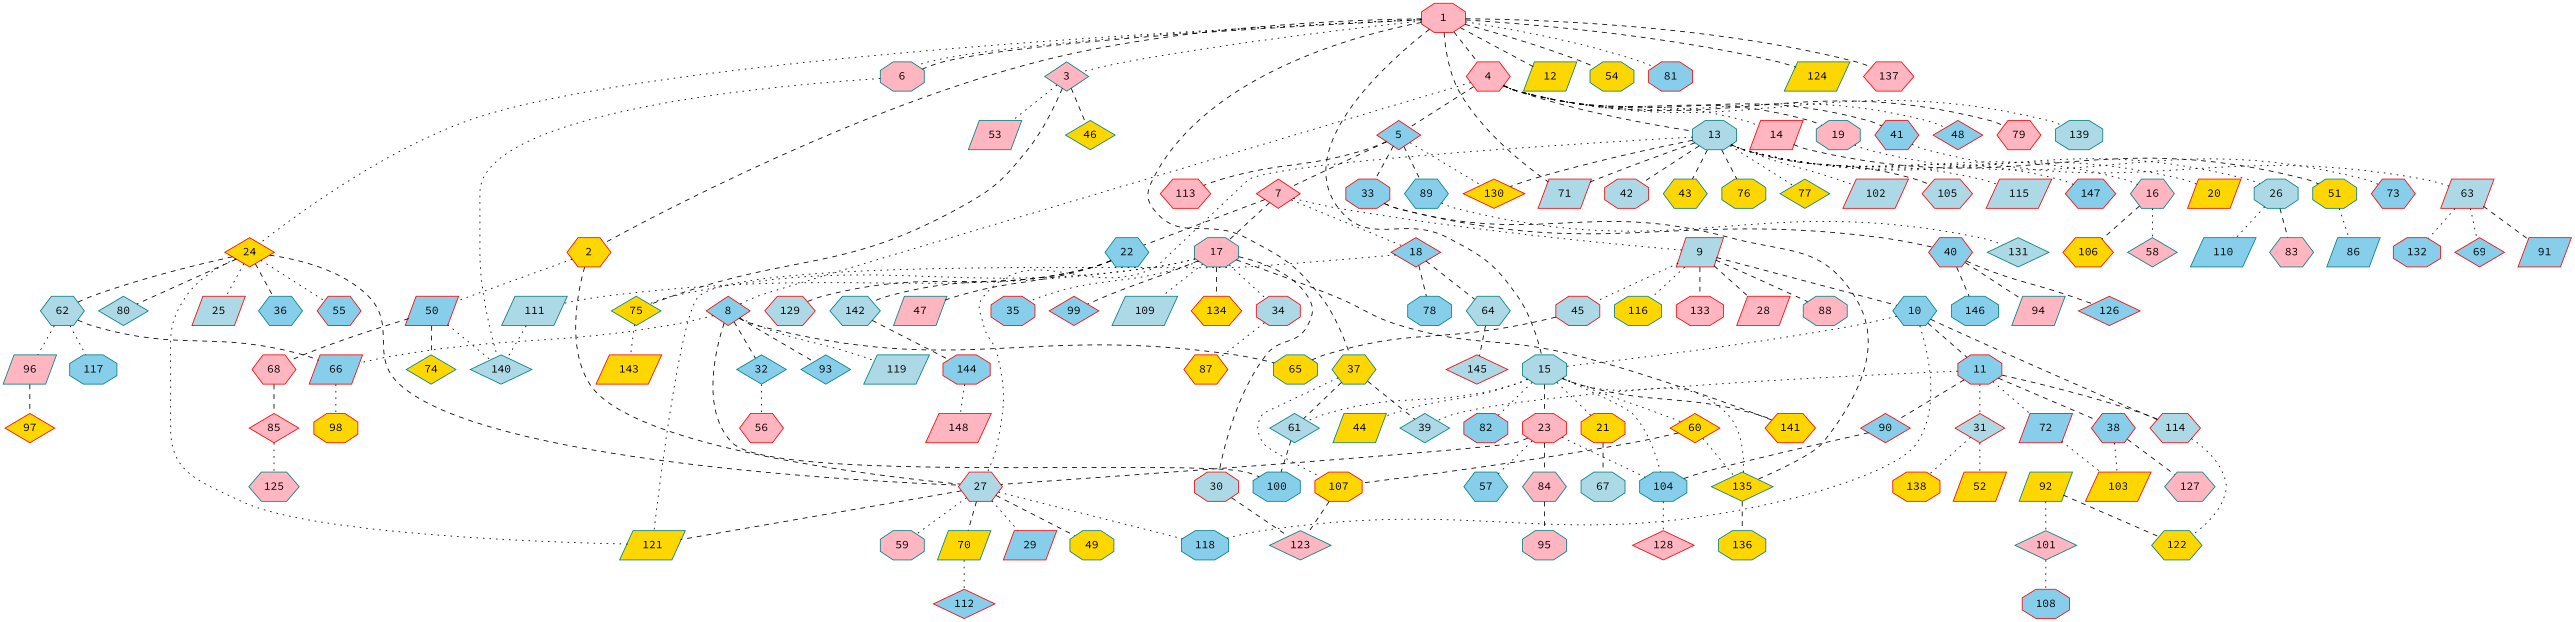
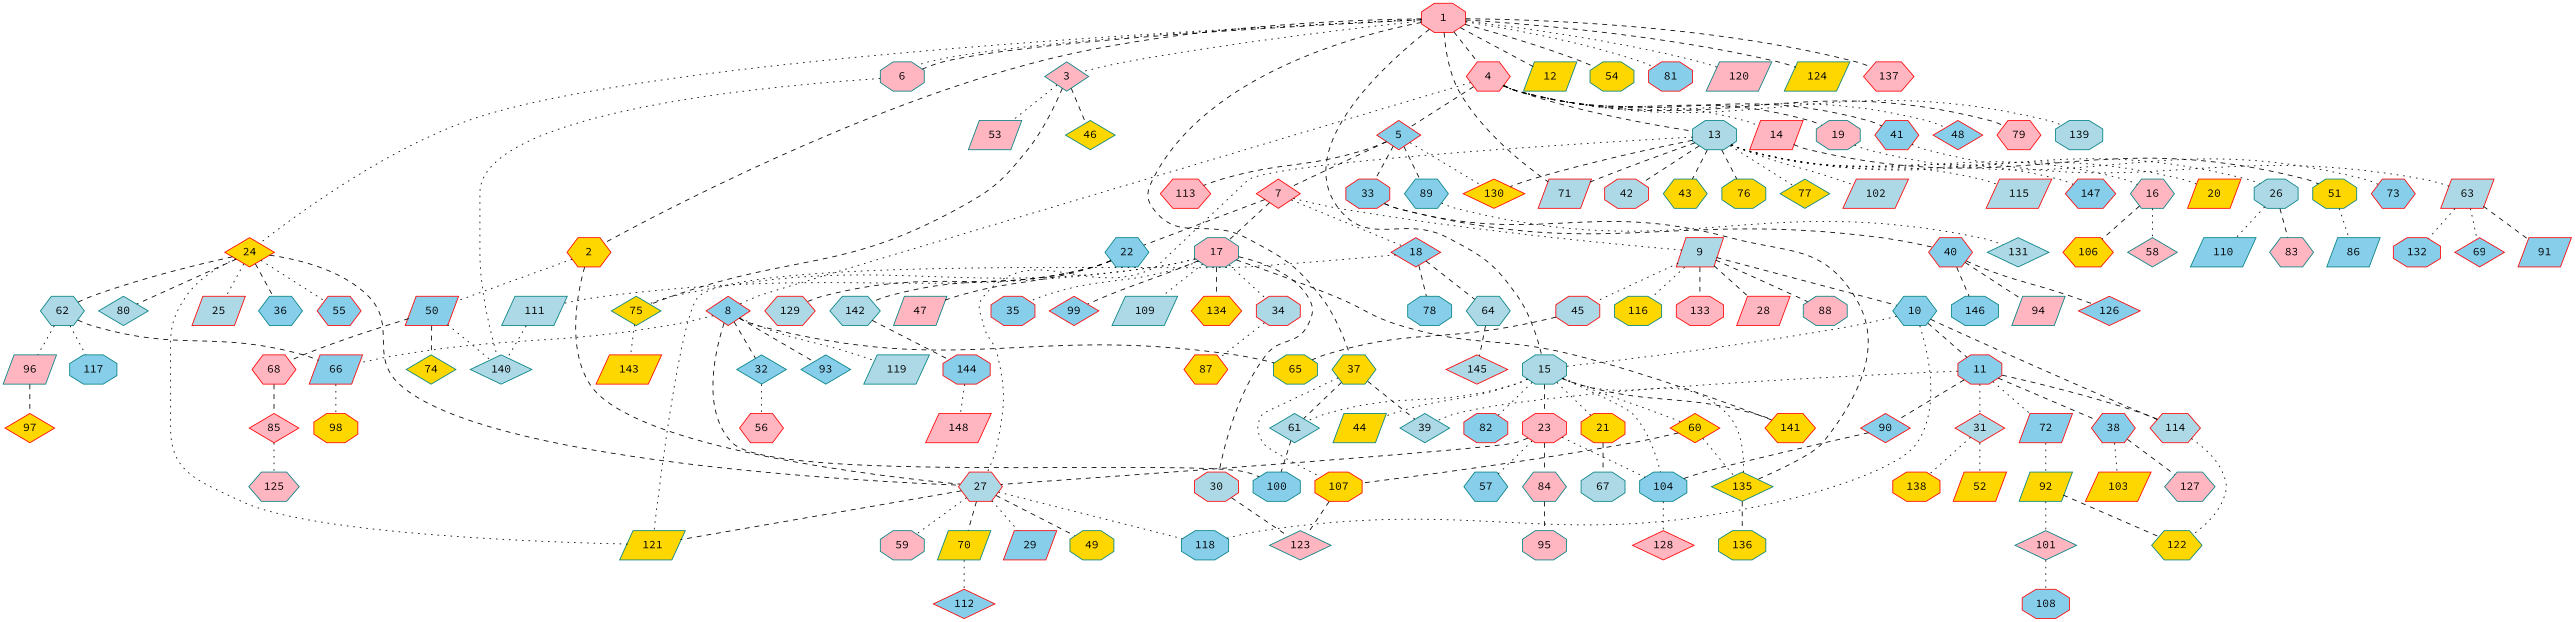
  graph {
    fontname="Source Code Pro"
    node [color=red fillcolor=skyblue fontname="Source Code Pro" shape=octagon style=filled]
    edge [fontname="Source Code Pro" style=dashed]
    1 [fillcolor=lightpink]
    2 [fillcolor=gold shape=hexagon]
    3 [color=teal fillcolor=lightpink shape=diamond]
    4 [fillcolor=lightpink shape=hexagon]
    6 [color=teal fillcolor=lightpink]
    12 [color=teal fillcolor=gold shape=parallelogram]
    15 [color=teal fillcolor=lightblue]
    24 [fillcolor=gold shape=diamond]
    37 [color=teal fillcolor=gold shape=hexagon]
    54 [color=teal fillcolor=gold]
    71 [fillcolor=lightblue shape=parallelogram]
    81
+   120 [color=teal fillcolor=lightpink shape=parallelogram]
    124 [color=teal fillcolor=gold shape=parallelogram]
    137 [fillcolor=lightpink shape=hexagon]
    27 [fillcolor=lightblue shape=hexagon]
    50 [shape=parallelogram]
    46 [color=teal fillcolor=gold shape=diamond]
    53 [color=teal fillcolor=lightpink shape=parallelogram]
    75 [color=teal fillcolor=gold shape=diamond]
    5 [shape=diamond]
    8 [shape=diamond]
    13 [color=teal fillcolor=lightblue]
    14 [fillcolor=lightpink shape=parallelogram]
    19 [color=teal fillcolor=lightpink]
    41 [shape=hexagon]
    48 [shape=diamond]
    79 [fillcolor=lightpink shape=hexagon]
    139 [color=teal fillcolor=lightblue]
    140 [color=teal fillcolor=lightblue shape=diamond]
    21 [fillcolor=gold]
    23 [fillcolor=lightpink]
    44 [color=teal fillcolor=gold shape=parallelogram]
    60 [fillcolor=gold shape=diamond]
    61 [color=teal fillcolor=lightblue shape=diamond]
    82
    104 [color=teal]
    135 [color=teal fillcolor=gold shape=diamond]
    141 [fillcolor=gold shape=hexagon]
    121 [color=teal fillcolor=gold shape=parallelogram]
    25 [fillcolor=lightblue shape=parallelogram]
    36 [color=teal shape=hexagon]
    55 [shape=hexagon]
    62 [color=teal fillcolor=lightblue shape=hexagon]
    80 [color=teal fillcolor=lightblue shape=diamond]
    39 [color=teal fillcolor=lightblue shape=diamond]
    107 [fillcolor=gold]
    118 [color=teal]
    29 [shape=parallelogram]
    49 [color=teal fillcolor=gold]
    59 [color=teal fillcolor=lightpink]
    70 [color=teal fillcolor=gold shape=parallelogram]
    68 [fillcolor=lightpink shape=hexagon]
    74 [color=teal fillcolor=gold shape=diamond]
    143 [fillcolor=gold shape=parallelogram]
    7 [fillcolor=lightpink shape=diamond]
    33
    89 [color=teal shape=hexagon]
    113 [fillcolor=lightpink shape=hexagon]
    130 [fillcolor=gold shape=diamond]
    32 [color=teal shape=diamond]
    65 [color=teal fillcolor=gold]
    66 [shape=parallelogram]
    93 [color=teal shape=diamond]
    100 [color=teal]
    119 [color=teal fillcolor=lightblue shape=parallelogram]
    16 [color=teal fillcolor=lightpink shape=hexagon]
    20 [fillcolor=gold shape=parallelogram]
    26 [color=teal fillcolor=lightblue]
    42 [fillcolor=lightblue]
    43 [color=teal fillcolor=gold shape=hexagon]
    76 [color=teal fillcolor=gold]
    77 [color=teal fillcolor=gold shape=diamond]
    102 [fillcolor=lightblue shape=parallelogram]
-   105 [fillcolor=lightblue shape=hexagon]
    115 [fillcolor=lightblue shape=parallelogram]
    147 [shape=hexagon]
    51 [color=teal fillcolor=gold]
    73 [shape=hexagon]
    63 [fillcolor=lightblue shape=parallelogram]
    9 [fillcolor=lightblue shape=parallelogram]
    17 [color=teal fillcolor=lightpink]
    18 [shape=diamond]
    22 [color=teal shape=hexagon]
    40 [shape=hexagon]
    131 [color=teal fillcolor=lightblue shape=diamond]
    10 [color=teal shape=hexagon]
    28 [fillcolor=lightpink shape=parallelogram]
    45 [fillcolor=lightblue]
    88 [color=teal fillcolor=lightpink]
    116 [color=teal fillcolor=gold]
    133 [fillcolor=lightpink]
    30 [fillcolor=lightblue]
    34 [fillcolor=lightblue]
    35
    99 [shape=diamond]
    109 [color=teal fillcolor=lightblue shape=parallelogram]
    111 [color=teal fillcolor=lightblue shape=parallelogram]
    134 [fillcolor=gold shape=hexagon]
    64 [color=teal fillcolor=lightblue shape=hexagon]
    78 [color=teal]
    47 [color=teal fillcolor=lightpink shape=parallelogram]
    129 [fillcolor=lightblue shape=hexagon]
    142 [color=teal fillcolor=lightblue shape=hexagon]
    56 [fillcolor=lightpink shape=hexagon]
    98 [fillcolor=gold]
    11
    114 [fillcolor=lightblue shape=hexagon]
    31 [fillcolor=lightblue shape=diamond]
    38 [shape=hexagon]
    72 [shape=parallelogram]
    90 [shape=diamond]
    122 [color=teal fillcolor=gold shape=hexagon]
    52 [fillcolor=gold shape=parallelogram]
    138 [fillcolor=gold]
    103 [fillcolor=gold shape=parallelogram]
    127 [color=teal fillcolor=lightpink shape=hexagon]
    92 [color=teal fillcolor=gold shape=parallelogram]
    58 [color=teal fillcolor=lightpink shape=diamond]
    106 [fillcolor=gold shape=hexagon]
    83 [color=teal fillcolor=lightpink shape=hexagon]
    110 [color=teal shape=parallelogram]
    86 [color=teal shape=parallelogram]
    67 [color=teal fillcolor=lightblue]
    57 [color=teal shape=hexagon]
    84 [color=teal fillcolor=lightpink shape=hexagon]
    128 [fillcolor=lightpink shape=diamond]
    136 [color=teal fillcolor=gold]
    123 [color=teal fillcolor=lightpink shape=diamond]
    87 [fillcolor=gold shape=hexagon]
    145 [fillcolor=lightblue shape=diamond]
    144
    95 [color=teal fillcolor=lightpink]
    96 [color=teal fillcolor=lightpink shape=parallelogram]
    117 [color=teal]
    112 [shape=diamond]
    94 [color=teal fillcolor=lightpink shape=parallelogram]
    126 [shape=diamond]
    146 [color=teal]
    69 [shape=diamond]
    91 [shape=parallelogram]
    132
    148 [fillcolor=lightpink shape=parallelogram]
    85 [fillcolor=lightpink shape=diamond]
    97 [fillcolor=gold shape=diamond]
    125 [color=teal fillcolor=lightpink shape=hexagon]
    101 [color=teal fillcolor=lightpink shape=diamond]
    108
    1 -- 2
    1 -- 3 [style=dotted]
    1 -- 4
    1 -- 6 [style=dotted]
    1 -- 6
    1 -- 12
    1 -- 15
    1 -- 24 [style=dotted]
    1 -- 37
    1 -- 54
    1 -- 71
    1 -- 81 [style=dotted]
+   1 -- 120 [style=dotted]
    1 -- 124
    1 -- 137
    2 -- 27
    2 -- 50 [style=dotted]
    3 -- 46
    3 -- 53 [style=dotted]
    3 -- 75
    4 -- 5
    4 -- 8 [style=dotted]
    4 -- 13
    4 -- 14 [style=dotted]
    4 -- 19
    4 -- 41
    4 -- 48 [style=dotted]
    4 -- 79
    4 -- 139 [style=dotted]
    6 -- 140 [style=dotted]
    15 -- 21 [style=dotted]
    15 -- 23
    15 -- 44 [style=dotted]
    15 -- 60 [style=dotted]
    15 -- 61 [style=dotted]
    15 -- 82 [style=dotted]
    15 -- 104 [style=dotted]
    15 -- 135 [style=dotted]
    15 -- 141
    24 -- 27
    24 -- 121 [style=dotted]
    24 -- 25 [style=dotted]
    24 -- 36
    24 -- 55 [style=dotted]
    24 -- 62
    24 -- 80
    37 -- 61
    37 -- 39
    37 -- 107 [style=dotted]
    27 -- 121
    27 -- 118 [style=dotted]
    27 -- 29 [style=dotted]
    27 -- 49
    27 -- 59 [style=dotted]
    27 -- 70
    50 -- 140 [style=dotted]
    50 -- 68
    50 -- 74
    75 -- 143 [style=dotted]
    5 -- 7
    5 -- 33
    5 -- 89
    5 -- 113
    5 -- 130 [style=dotted]
    8 -- 32
    8 -- 65
    8 -- 66 [style=dotted]
    8 -- 93
    8 -- 100
    8 -- 119 [style=dotted]
    13 -- 71
    13 -- 27 [style=dotted]
    13 -- 130
    13 -- 16 [style=dotted]
    13 -- 20 [style=dotted]
    13 -- 26 [style=dotted]
    13 -- 42
    13 -- 43
    13 -- 76
    13 -- 77 [style=dotted]
    13 -- 102 [style=dotted]
-   13 -- 105
    13 -- 115 [style=dotted]
    13 -- 147 [style=dotted]
    14 -- 51
    19 -- 73 [style=dotted]
    41 -- 63 [style=dotted]
    21 -- 67
    23 -- 27
    23 -- 104 [style=dotted]
    23 -- 57 [style=dotted]
    23 -- 84
    60 -- 135 [style=dotted]
    60 -- 107
    61 -- 100
    104 -- 128 [style=dotted]
    135 -- 136
    62 -- 66
    62 -- 96 [style=dotted]
    62 -- 117 [style=dotted]
    107 -- 123
    70 -- 112 [style=dotted]
    68 -- 85
    7 -- 9 [style=dotted]
    7 -- 17
    7 -- 18 [style=dotted]
    7 -- 22
    33 -- 135
    33 -- 40
    89 -- 131 [style=dotted]
    32 -- 56 [style=dotted]
    66 -- 98 [style=dotted]
    16 -- 58 [style=dotted]
    16 -- 106
    26 -- 83
    26 -- 110 [style=dotted]
    51 -- 86 [style=dotted]
    63 -- 69 [style=dotted]
    63 -- 91
    63 -- 132 [style=dotted]
    9 -- 10
    9 -- 28
    9 -- 45 [style=dotted]
    9 -- 88
    9 -- 116 [style=dotted]
    9 -- 133
    17 -- 75 [style=dotted]
    17 -- 141
    17 -- 30
    17 -- 34 [style=dotted]
    17 -- 35 [style=dotted]
    17 -- 99
    17 -- 109 [style=dotted]
    17 -- 111 [style=dotted]
    17 -- 134
    18 -- 121 [style=dotted]
    18 -- 64
    18 -- 78
    22 -- 47
    22 -- 129
    22 -- 142
    40 -- 94
    40 -- 126
    40 -- 146
    10 -- 15 [style=dotted]
    10 -- 118 [style=dotted]
    10 -- 11
    10 -- 114
    45 -- 65
    30 -- 123
    34 -- 87 [style=dotted]
    111 -- 140 [style=dotted]
    64 -- 145
    142 -- 144
    11 -- 39 [style=dotted]
    11 -- 114
    11 -- 31 [style=dotted]
    11 -- 38
    11 -- 72 [style=dotted]
    11 -- 90
    114 -- 122 [style=dotted]
    31 -- 52 [style=dotted]
    31 -- 138 [style=dotted]
    38 -- 103 [style=dotted]
    38 -- 127
-   72 -- 103 [style=dotted]
+   72 -- 92 [style=dotted]
    90 -- 104
    92 -- 122
    92 -- 101 [style=dotted]
    84 -- 95
    144 -- 148 [style=dotted]
    96 -- 97
    85 -- 125 [style=dotted]
    101 -- 108 [style=dotted]
  }
